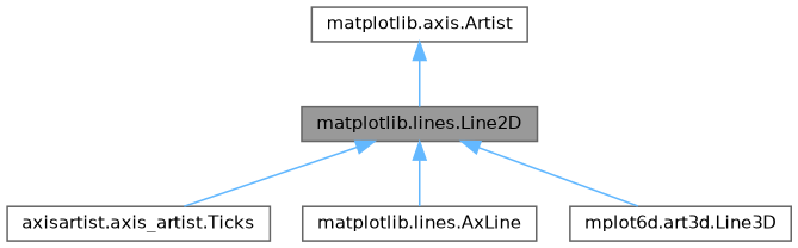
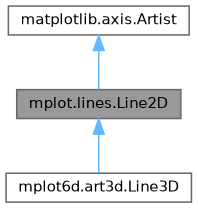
  digraph {
    node [color=gray40 fillcolor=white fontname=Helvetica fontsize=10 shape=box style=filled]
    edge [color=steelblue1 dir=back fontname=Helvetica fontsize=10 labelfontname=Helvetica labelfontsize=10 style=solid]
-   n1 [fillcolor=grey60 fontcolor=black height=0.2 label="matplotlib.lines.Line2D" width=0.4]
-   n2 [height=0.2 label="axisartist.axis_artist.Ticks" width=0.4]
-   n3 [height=0.2 label="matplotlib.lines.AxLine" width=0.4]
+   n1 [fillcolor=grey60 fontcolor=black height=0.2 label="mplot.lines.Line2D" width=0.4]
    n4 [height=0.2 label="mplot6d.art3d.Line3D" width=0.4]
    n5 [height=0.2 label="matplotlib.axis.Artist" width=0.4]
-   n1 -> n2
-   n1 -> n3
    n1 -> n4
    n5 -> n1
  }
